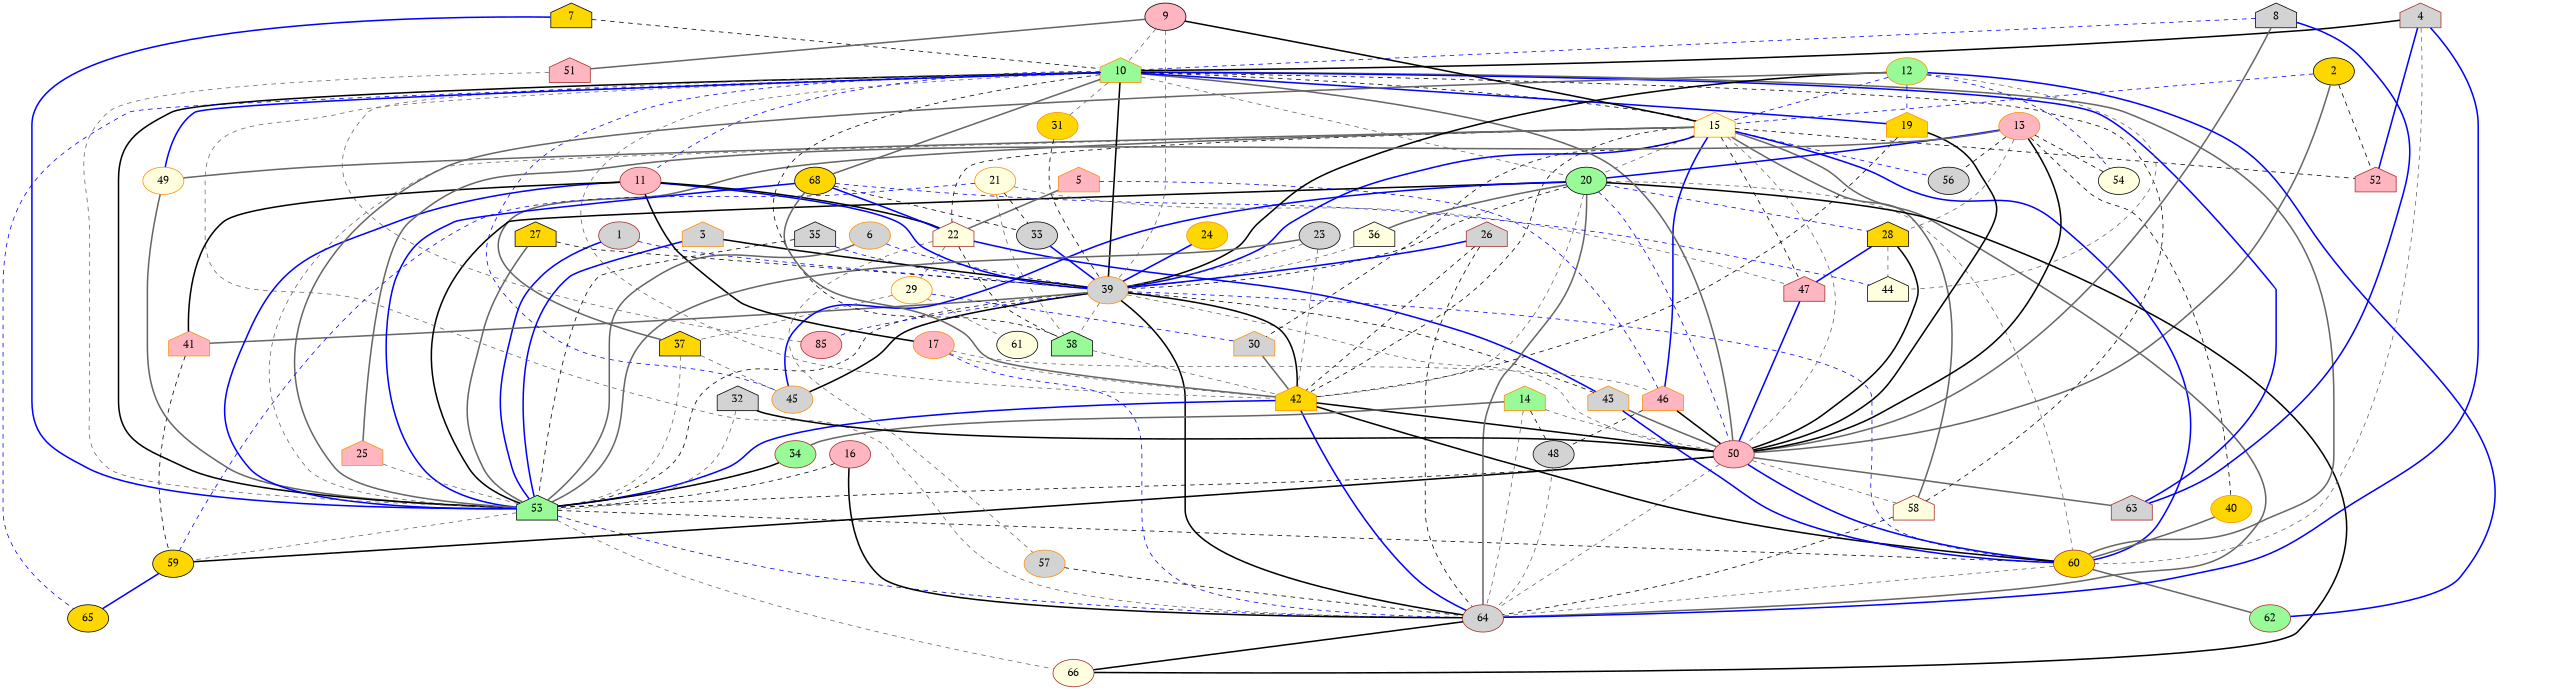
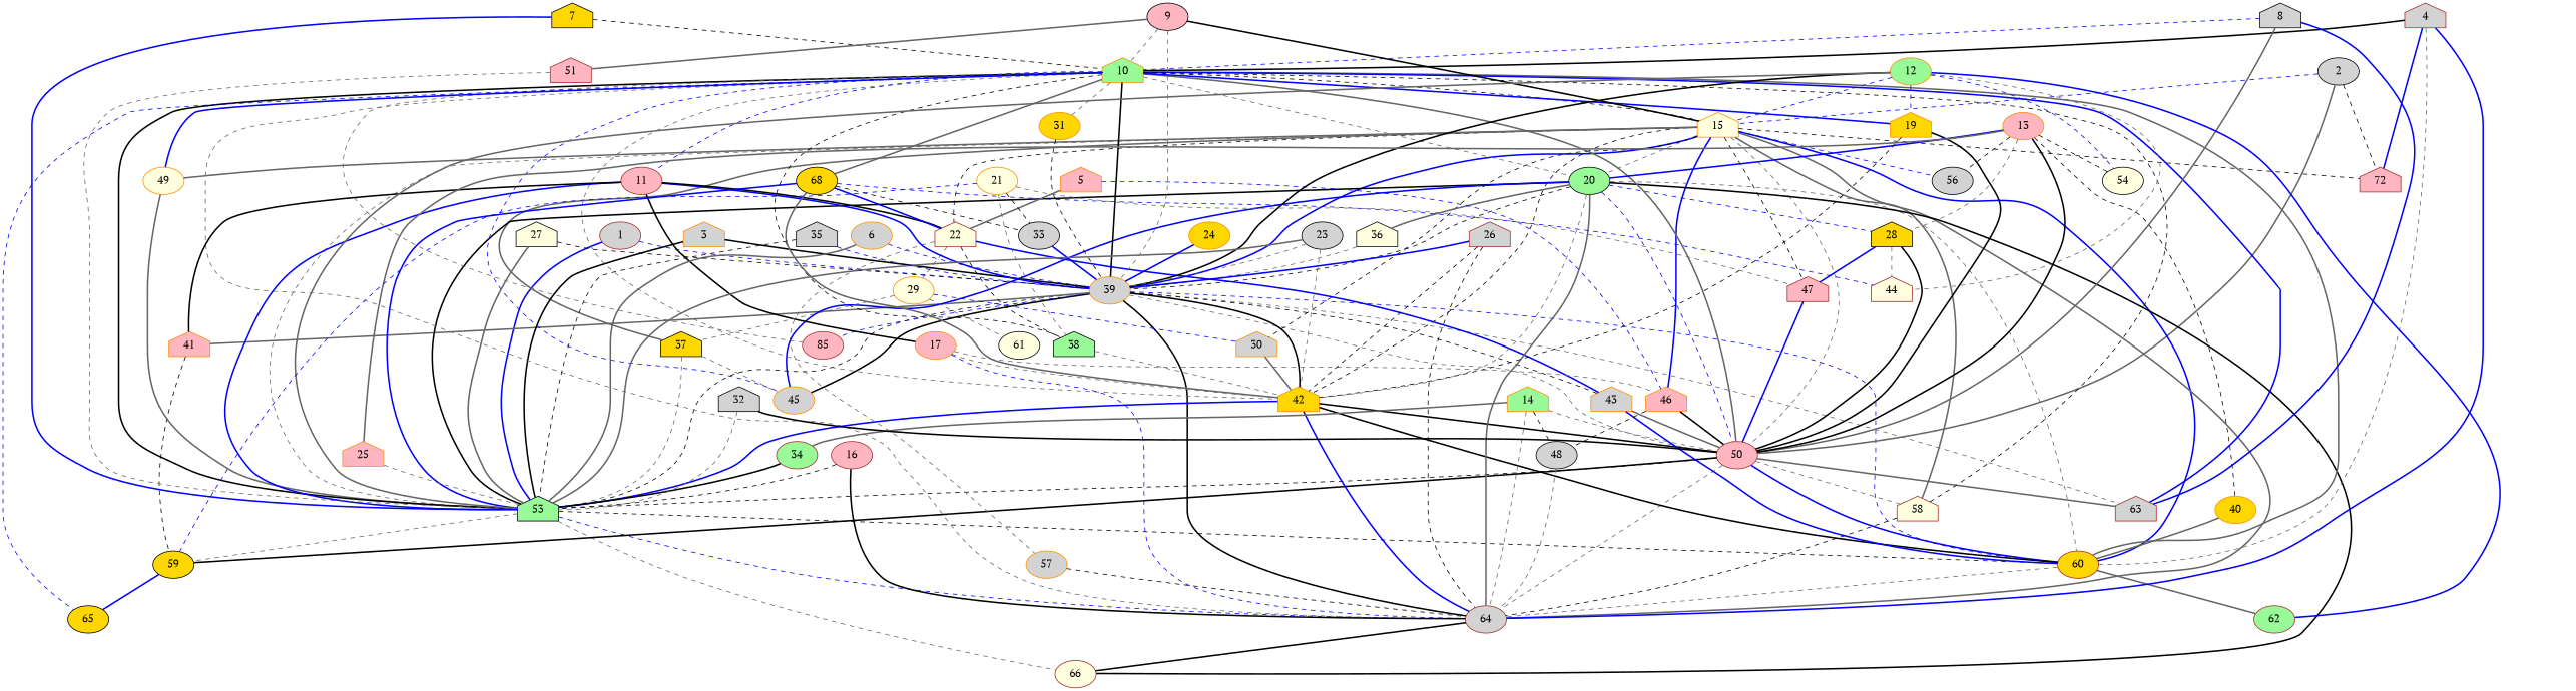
  graph {
    fontname="PT Serif"
    node [color=darkorange fillcolor=lightgrey fontname="PT Serif" shape=ellipse style=filled]
    edge [color=gray40 fontname="PT Serif" style=dashed weight=1.0]
    1 [color=brown]
    39
    53 [color=black fillcolor=palegreen shape=house]
    50 [color=brown fillcolor=lightpink]
    60 [color=brown fillcolor=gold]
    64 [color=brown]
    63 [color=brown shape=house]
    42 [fillcolor=gold shape=house]
    45
    n10 [color=brown fillcolor=lightpink label=85]
    41 [fillcolor=lightpink shape=house]
    43 [shape=house]
    66 [color=brown fillcolor=lightyellow]
    59 [color=black fillcolor=gold]
-   2 [color=black fillcolor=gold]
+   2 [color=black]
    15 [fillcolor=lightyellow shape=house]
-   52 [color=brown fillcolor=lightpink shape=house]
+   52 [color=brown fillcolor=lightpink shape=house label=72]
    22 [color=brown fillcolor=lightyellow shape=house]
    20 [color=black fillcolor=palegreen]
    49 [fillcolor=lightyellow]
    58 [color=brown fillcolor=lightyellow shape=house]
    56 [color=black]
    30 [shape=house]
    37 [color=black fillcolor=gold shape=house]
    46 [fillcolor=lightpink shape=house]
    47 [color=brown fillcolor=lightpink shape=house]
    3 [shape=house]
    4 [color=brown shape=house]
    10 [fillcolor=palegreen shape=house]
    11 [color=brown fillcolor=lightpink]
    n31 [color=black fillcolor=gold label=68]
    19 [fillcolor=gold shape=house]
    31 [fillcolor=gold]
    38 [color=black fillcolor=palegreen shape=house]
    65 [color=black fillcolor=gold]
    62 [color=brown fillcolor=palegreen]
    5 [fillcolor=lightpink shape=house]
    29 [fillcolor=lightyellow]
    57
    6
    7 [color=black fillcolor=gold shape=house]
    8 [color=black shape=house]
    9 [color=black fillcolor=lightpink]
    51 [color=brown fillcolor=lightpink shape=house]
    17 [fillcolor=lightpink]
-   44 [color=black fillcolor=lightyellow shape=house]
+   44 [color=brown fillcolor=lightyellow shape=house]
    33 [color=black]
    28 [color=black fillcolor=gold shape=house]
    36 [color=black fillcolor=lightyellow shape=house]
    12 [fillcolor=palegreen]
    54 [color=black fillcolor=lightyellow]
    13 [fillcolor=lightpink]
    25 [fillcolor=lightpink shape=house]
    40 [fillcolor=gold]
    14 [fillcolor=palegreen shape=house]
    34 [color=brown fillcolor=palegreen]
    48 [color=black]
    16 [color=brown fillcolor=lightpink]
    21 [fillcolor=lightyellow]
    61 [color=black fillcolor=lightyellow]
    23 [color=black]
    24 [fillcolor=gold]
    26 [color=brown shape=house]
-   27 [color=black fillcolor=gold shape=house]
+   27 [color=black fillcolor=lightyellow shape=house]
    32 [color=black shape=house]
    35 [color=black shape=house]
    1 -- 39 [color=blue]
    1 -- 53 [color=blue style=bold]
    39 -- 53 [color=black weight=2.0]
    39 -- 50
    39 -- 60 [color=blue]
    39 -- 64 [color=black style=bold]
-   39 -- 38
+   39 -- 63
    39 -- 42 [color=black style=bold weight=2.0]
    39 -- 45 [color=black style=bold]
    39 -- n10 [color=blue]
    39 -- 41 [style=bold]
    39 -- 43 [color=black]
    53 -- 60 [color=black]
    53 -- 64 [color=blue]
    53 -- 66 [weight=2.0]
    53 -- 59
    50 -- 53 [color=black]
    50 -- 60 [color=blue style=bold]
    50 -- 64 [weight=3.0]
    50 -- 63 [style=bold]
    50 -- 59 [color=black style=bold]
    50 -- 58
    60 -- 64 [weight=2.0]
    60 -- 62 [style=bold]
    64 -- 66 [color=black style=bold]
    42 -- 53 [color=blue style=bold weight=2.0]
    42 -- 50 [color=black style=bold]
    42 -- 60 [color=black style=bold]
    42 -- 64 [color=blue style=bold]
    41 -- 59 [color=black]
    43 -- 50 [style=bold]
    43 -- 60 [color=blue style=bold]
    59 -- 65 [color=blue style=bold]
    2 -- 50 [style=bold]
    2 -- 15 [color=blue]
    2 -- 52 [color=black]
    15 -- 39 [color=blue style=bold]
    15 -- 53
    15 -- 50
    15 -- 60 [color=blue style=bold]
    15 -- 64 [style=bold]
    15 -- 42 [color=black]
    15 -- 52 [color=black]
    15 -- 22 [color=black]
    15 -- 20
    15 -- 49 [style=bold]
    15 -- 58 [style=bold]
    15 -- 56 [color=blue]
    15 -- 30 [color=black weight=2.0]
    15 -- 37 [style=bold]
    15 -- 46 [color=blue style=bold]
    15 -- 47 [color=black]
    22 -- 43 [color=blue style=bold]
    22 -- 38 [color=black]
    22 -- 29
    22 -- 57
    20 -- 39 [color=black]
    20 -- 53 [color=black style=bold]
    20 -- 50 [color=blue]
    20 -- 60
    20 -- 64 [style=bold weight=2.0]
    20 -- 42 [weight=2.0]
    20 -- 45 [color=blue style=bold]
    20 -- 66 [color=black style=bold]
    20 -- 28 [color=blue]
    20 -- 36 [style=bold]
    49 -- 53 [style=bold]
    58 -- 64 [color=black weight=2.0]
    30 -- 42 [style=bold]
    37 -- 53
    37 -- 45
    46 -- 50 [color=black style=bold]
    46 -- 48 [color=black]
    47 -- 50 [color=blue style=bold]
    3 -- 39 [color=black style=bold]
-   3 -- 53 [color=blue style=bold]
+   3 -- 53 [color=black style=bold]
    4 -- 60
    4 -- 64 [color=blue style=bold]
    4 -- 52 [color=blue style=bold]
    4 -- 10 [color=black style=bold]
    10 -- 39 [color=black style=bold weight=2.0]
    10 -- 53 [color=black style=bold weight=4.0]
    10 -- 50 [style=bold weight=3.0]
    10 -- 60 [style=bold weight=3.0]
    10 -- 64 [weight=2.0]
    10 -- 63 [color=blue style=bold]
    10 -- 42 [weight=2.0]
    10 -- 45 [color=blue]
    10 -- n10
    10 -- 15 [color=black weight=2.0]
    10 -- 20 [weight=4.0]
    10 -- 49 [color=blue style=bold]
    10 -- 58 [color=black]
    10 -- 11 [color=blue weight=2.0]
    10 -- n31 [style=bold]
    10 -- 19 [color=blue style=bold]
    10 -- 31
    10 -- 38 [color=black]
    10 -- 65 [color=blue]
    11 -- 39 [color=blue style=bold]
    11 -- 53 [color=blue style=bold]
    11 -- 41 [color=black style=bold]
    11 -- 22 [color=black style=bold]
    11 -- 17 [color=black style=bold]
    n31 -- 53 [color=blue style=bold]
    n31 -- 42 [style=bold weight=2.0]
    n31 -- 22 [color=blue style=bold]
    n31 -- 44 [color=blue]
    n31 -- 33 [color=black]
    19 -- 50 [color=black style=bold]
    19 -- 42 [color=black]
    31 -- 39 [color=black]
    38 -- 42
    5 -- 22 [style=bold]
    5 -- 46 [color=blue]
    29 -- 30 [color=blue]
    29 -- 37
    29 -- 61
    57 -- 64 [color=black]
    6 -- 39 [color=blue]
    6 -- 53 [style=bold]
    7 -- 53 [color=blue style=bold]
    7 -- 10 [color=black]
    8 -- 50 [style=bold]
    8 -- 63 [color=blue style=bold]
    8 -- 10 [color=blue]
    9 -- 39 [weight=2.0]
    9 -- 15 [color=black style=bold]
    9 -- 10
    9 -- 51 [style=bold]
    51 -- 53
    17 -- 64 [color=blue]
    17 -- 42
    17 -- 46
    33 -- 39 [color=blue style=bold]
    28 -- 50 [color=black style=bold]
    28 -- 47 [color=blue style=bold]
    28 -- 44
    36 -- 39
    12 -- 39 [color=black style=bold]
    12 -- 53 [style=bold]
    12 -- 15 [color=blue]
    12 -- 19 [color=blue]
    12 -- 62 [color=blue style=bold]
    12 -- 44
    12 -- 54 [color=blue]
    13 -- 50 [color=black style=bold weight=2.0]
    13 -- 20 [color=blue style=bold]
    13 -- 56 [color=black]
    13 -- 28
    13 -- 54 [color=black]
    13 -- 25 [style=bold]
    13 -- 40 [color=black]
    25 -- 53
    40 -- 60 [style=bold]
    14 -- 50 [weight=2.0]
    14 -- 64
    14 -- 34 [style=bold weight=2.0]
    14 -- 48 [color=black]
    34 -- 53 [color=black style=bold]
    48 -- 64
    16 -- 53 [color=black]
    16 -- 64 [color=black style=bold]
    21 -- 59 [color=blue]
    21 -- 47
    21 -- 38
    21 -- 33 [color=black]
    23 -- 39
    23 -- 53 [style=bold weight=2.0]
    23 -- 42
    24 -- 39 [color=blue style=bold]
    26 -- 39 [color=blue style=bold]
    26 -- 64 [color=black]
    26 -- 42 [color=black]
    27 -- 39 [color=black]
    27 -- 53 [style=bold]
    32 -- 53
    32 -- 50 [color=black style=bold]
    35 -- 39 [color=blue weight=2.0]
    35 -- 53 [color=black]
  }
